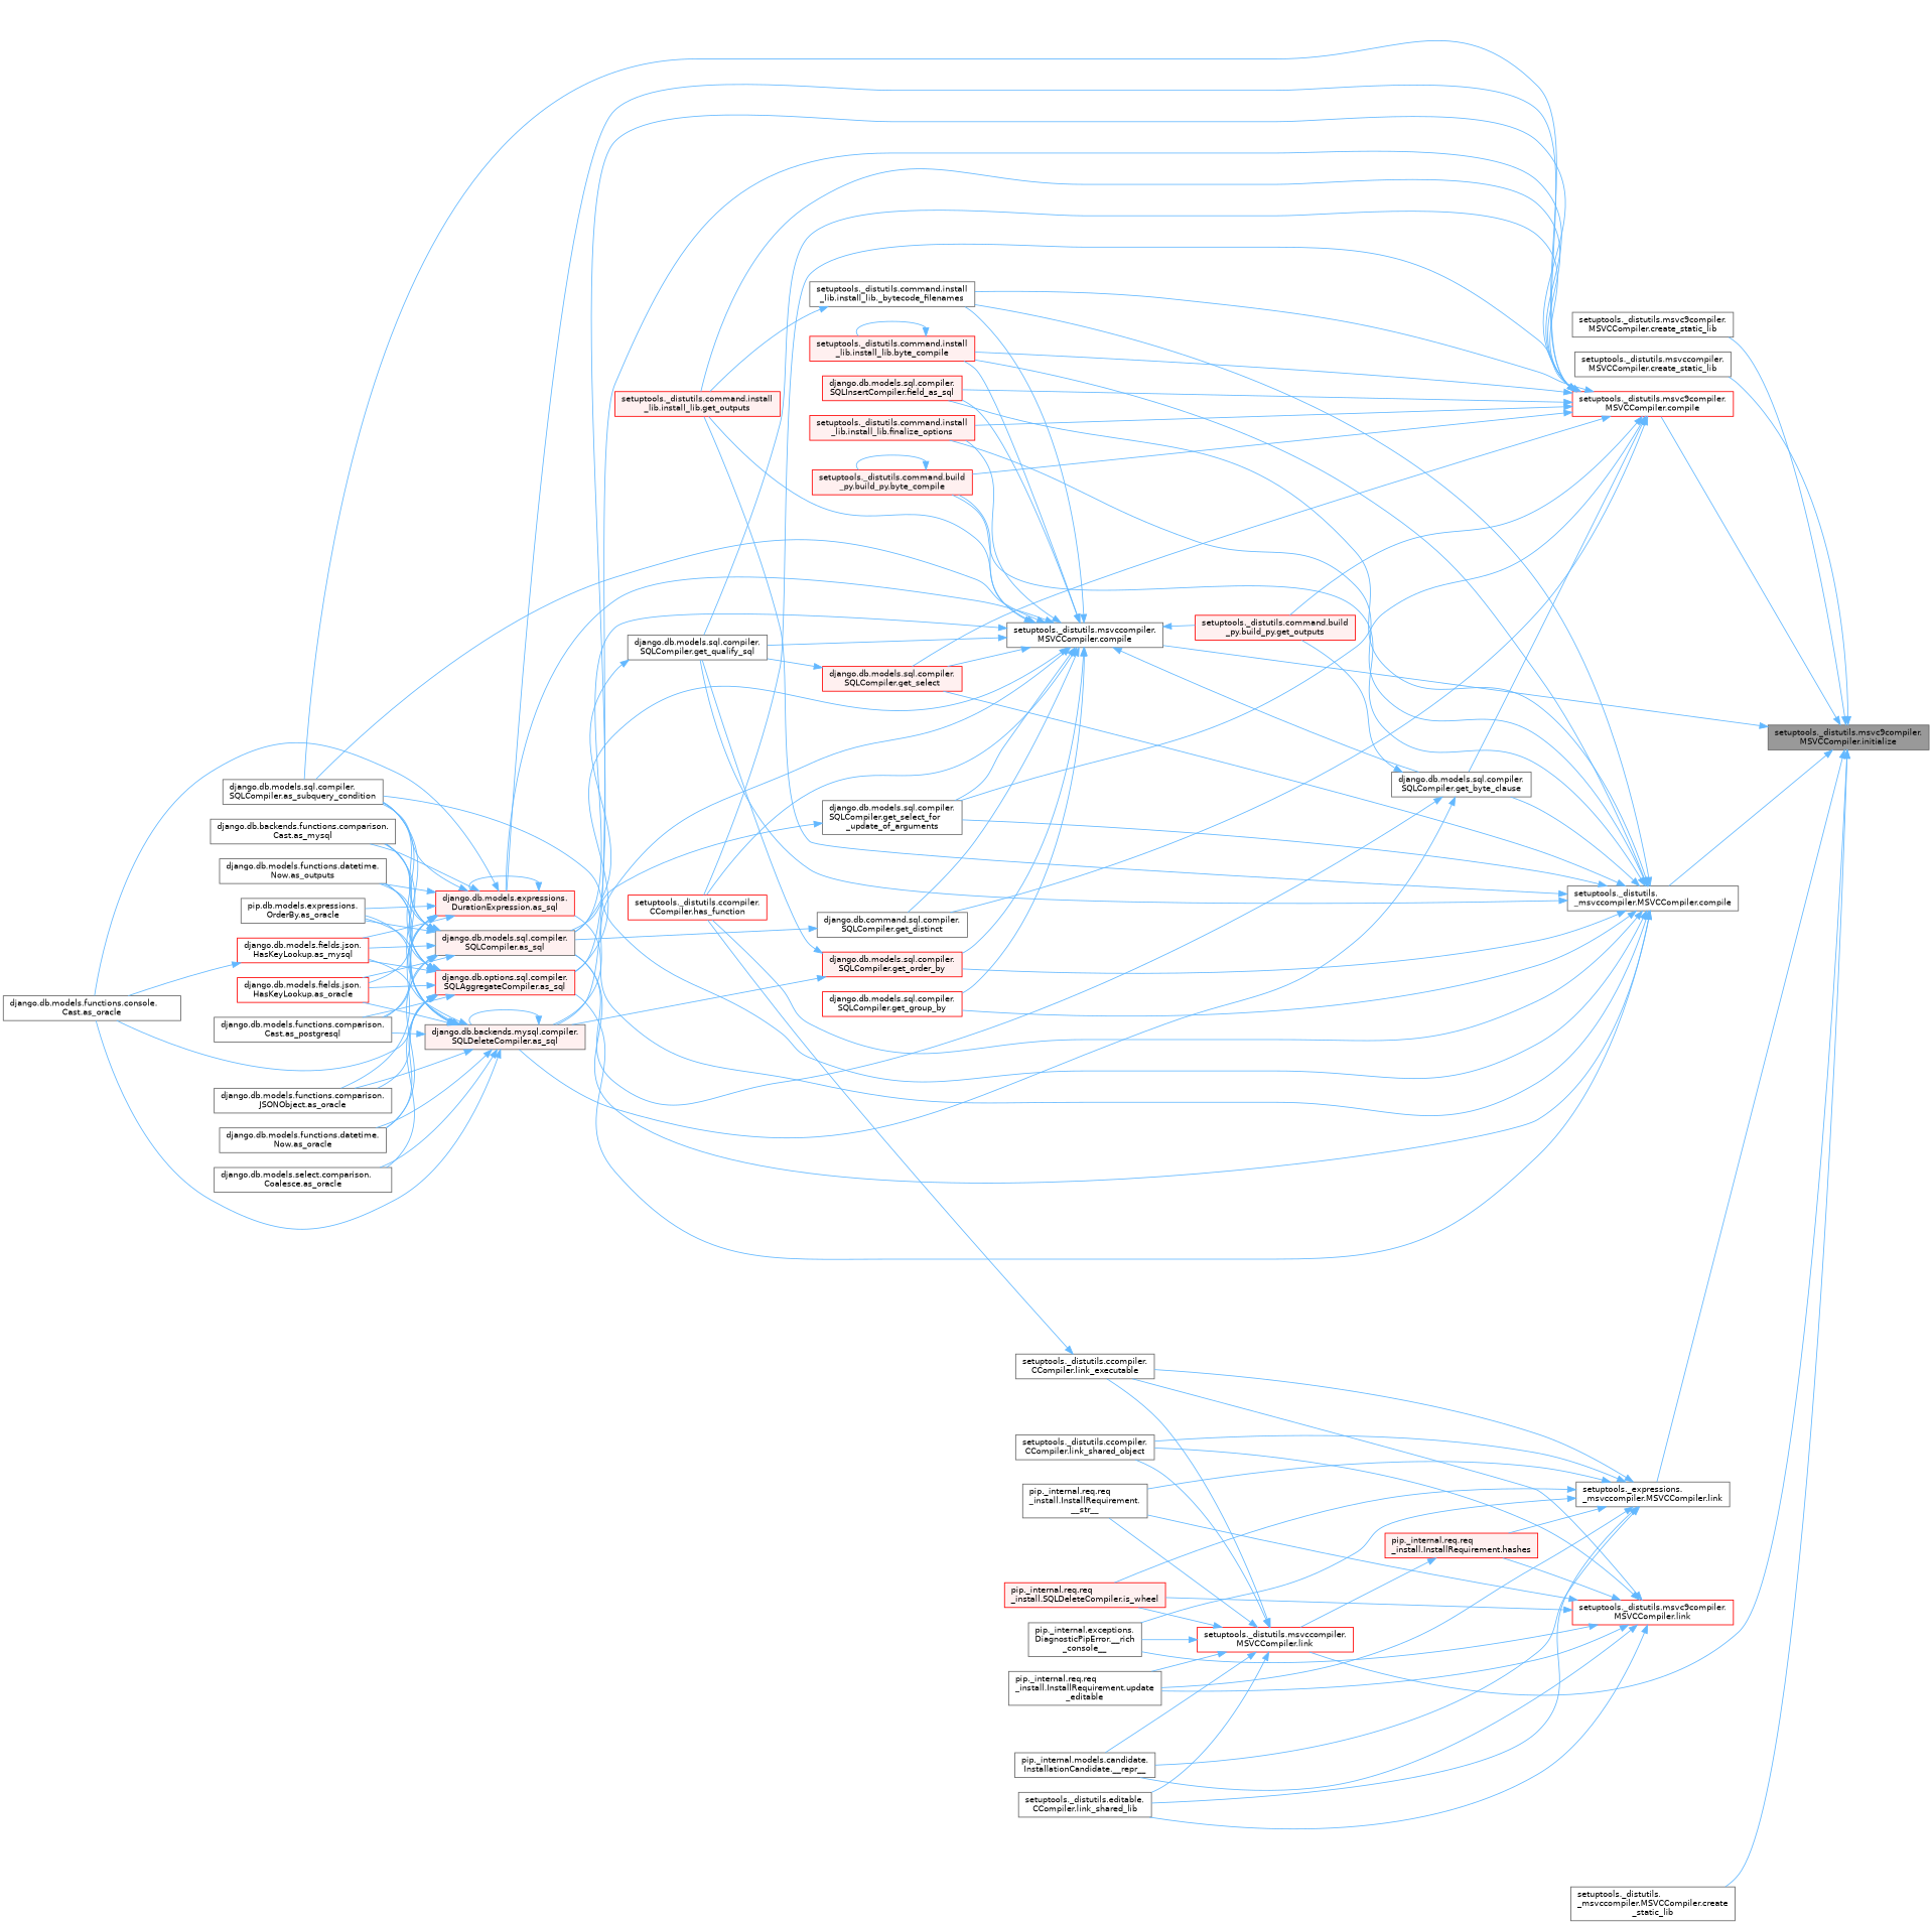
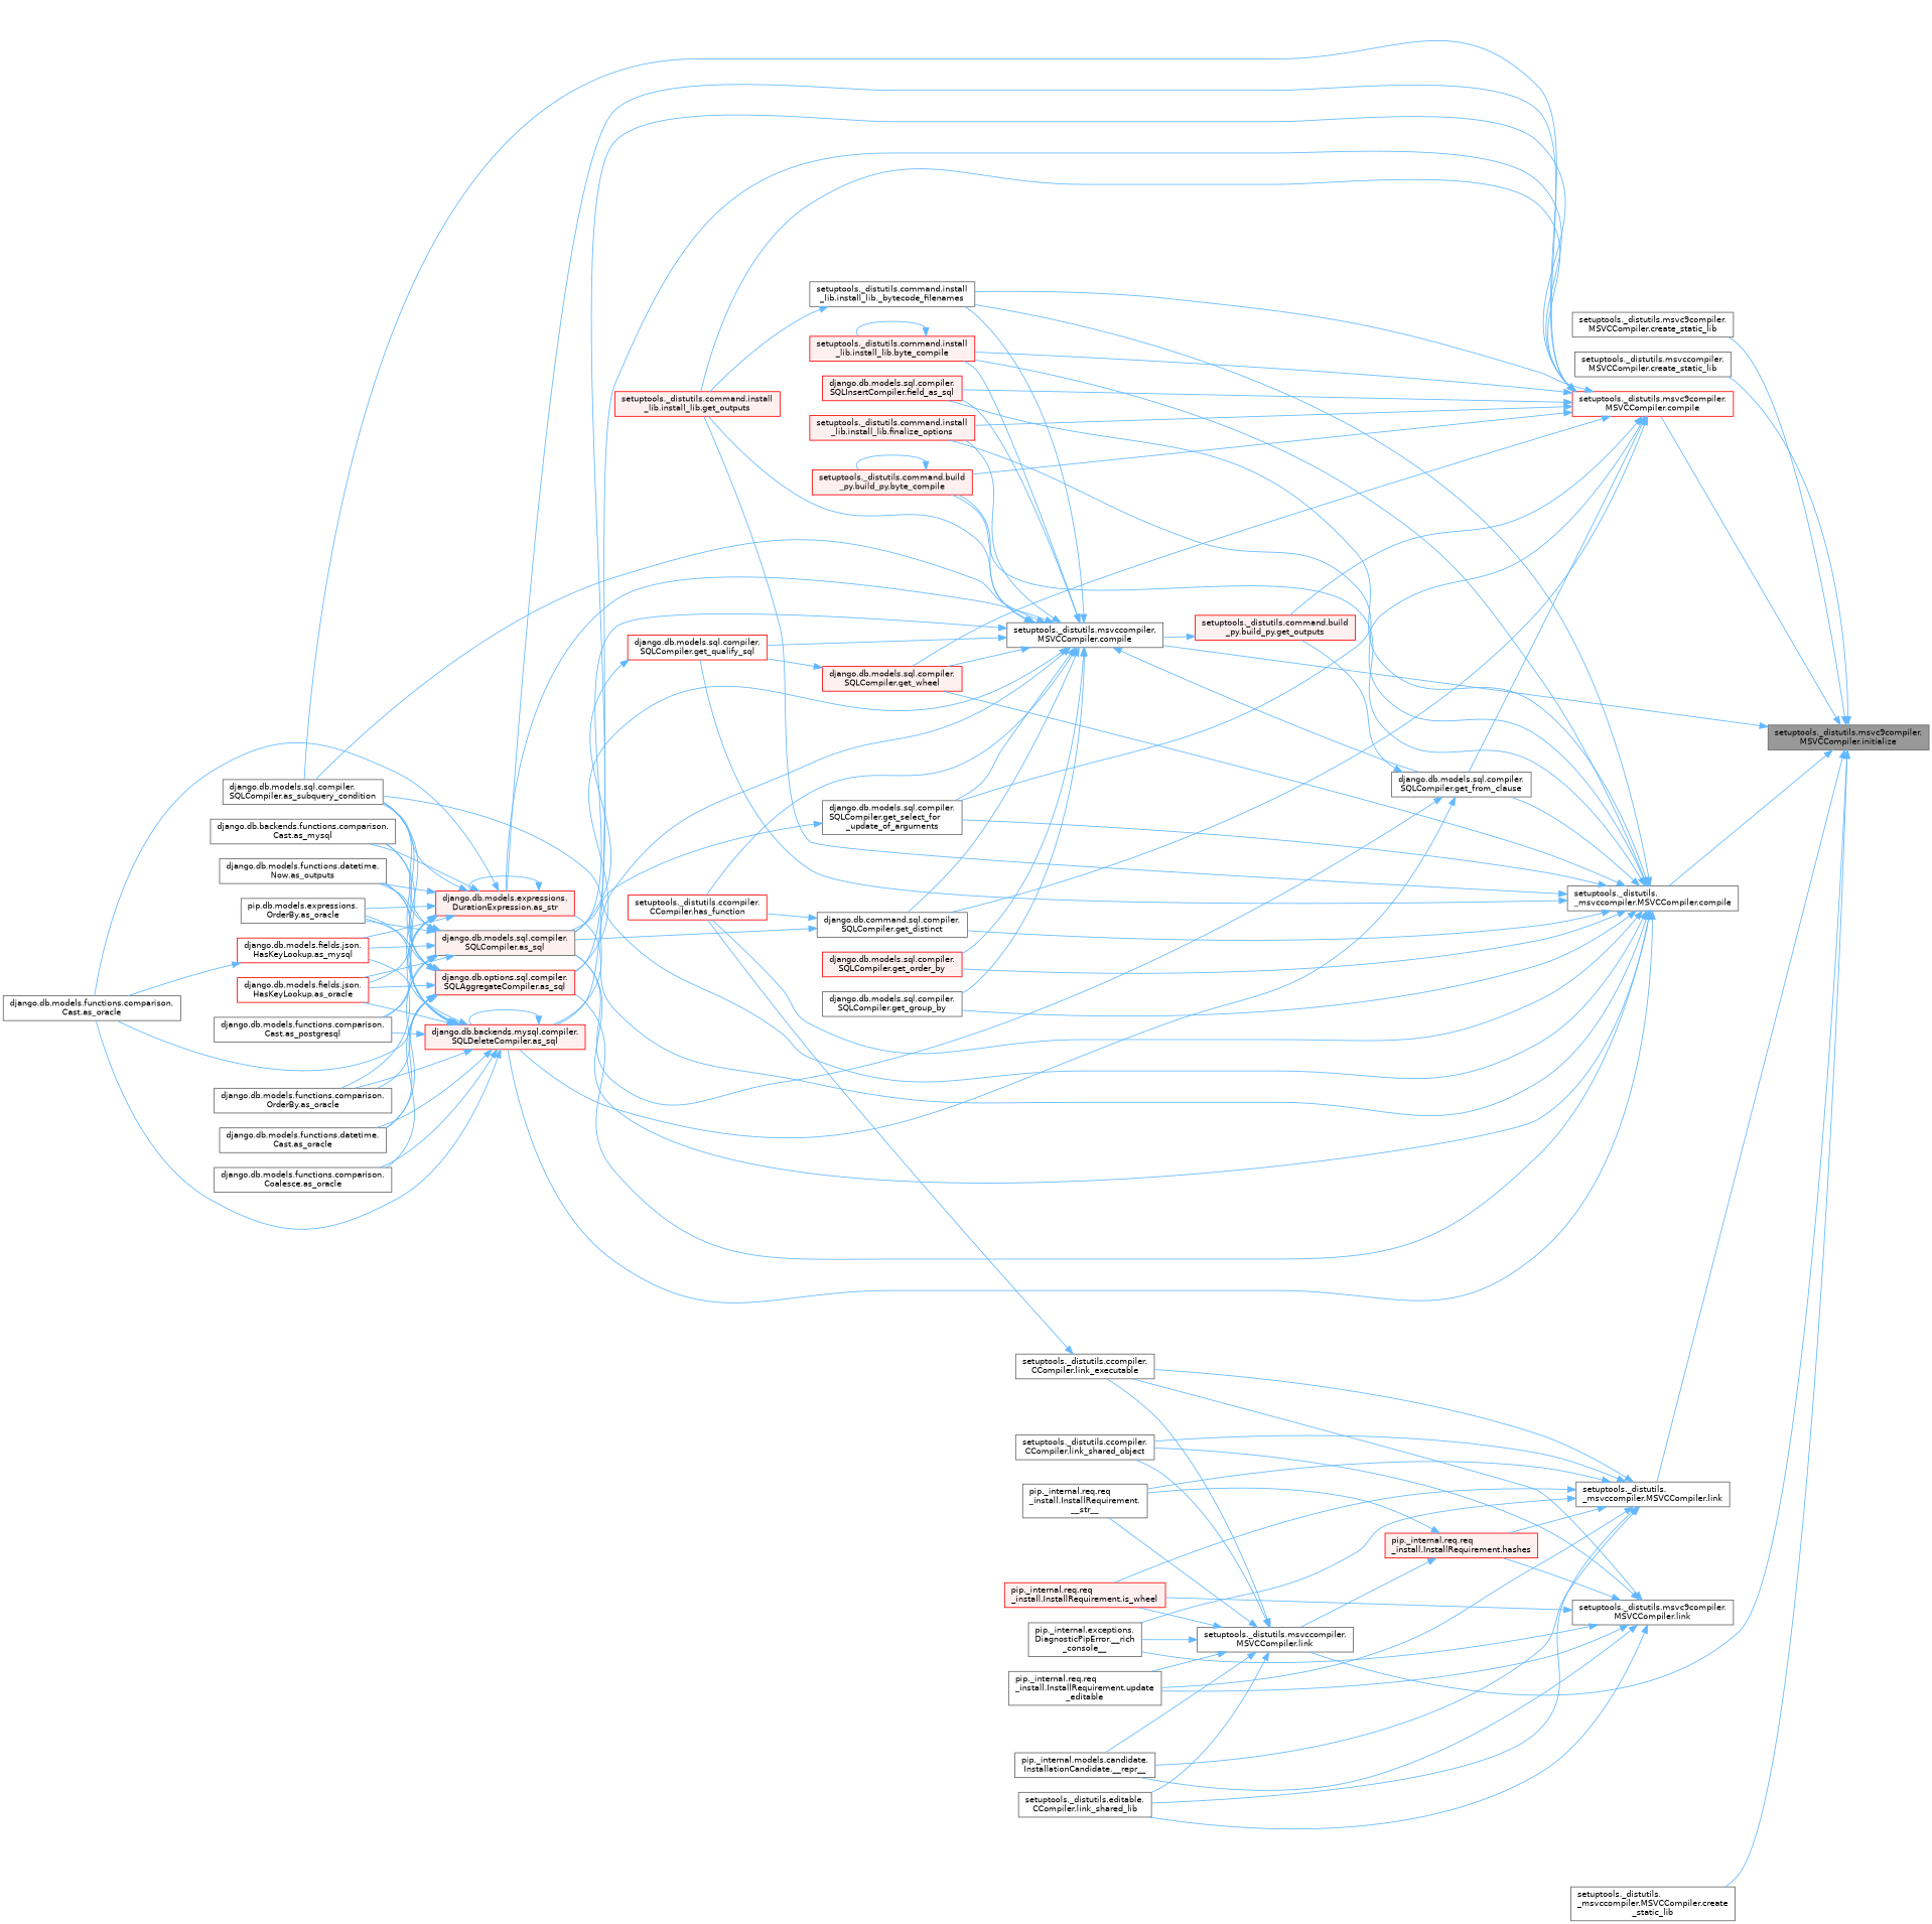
  digraph {
    rankdir=RL
    node [color=grey40 fillcolor=white fontname=Helvetica fontsize=10 shape=box style=filled]
    edge [color=steelblue1 dir=back fontname=Helvetica fontsize=10 labelfontname=Helvetica labelfontsize=10 style=solid]
    n1 [color=gray40 fillcolor=grey60 fontcolor=black height=0.2 label="setuptools._distutils.msvc9compiler.\lMSVCCompiler.initialize" width=0.4]
    n2 [height=0.2 label="setuptools._distutils.\l_msvccompiler.MSVCCompiler.compile" width=0.4]
    n3 [color=red height=0.2 label="setuptools._distutils.msvc9compiler.\lMSVCCompiler.compile" width=0.4]
    n4 [height=0.2 label="setuptools._distutils.msvccompiler.\lMSVCCompiler.compile" width=0.4]
    n5 [height=0.2 label="setuptools._distutils.\l_msvccompiler.MSVCCompiler.create\l_static_lib" width=0.4]
    n6 [height=0.2 label="setuptools._distutils.msvc9compiler.\lMSVCCompiler.create_static_lib" width=0.4]
    n7 [height=0.2 label="setuptools._distutils.msvccompiler.\lMSVCCompiler.create_static_lib" width=0.4]
-   n8 [height=0.2 label="setuptools._expressions.\l_msvccompiler.MSVCCompiler.link" width=0.4]
-   n9 [color=red height=0.2 label="setuptools._distutils.msvccompiler.\lMSVCCompiler.link" width=0.4]
+   n8 [height=0.2 label="setuptools._distutils.\l_msvccompiler.MSVCCompiler.link" width=0.4]
+   n9 [height=0.2 label="setuptools._distutils.msvccompiler.\lMSVCCompiler.link" width=0.4]
    n10 [height=0.2 label="setuptools._distutils.command.install\l_lib.install_lib._bytecode_filenames" width=0.4]
    n11 [color=red fillcolor="#FFF0F0" height=0.2 label="setuptools._distutils.command.install\l_lib.install_lib.get_outputs" width=0.4]
-   n12 [fillcolor="#FFF0F0" height=0.2 label="django.db.backends.mysql.compiler.\lSQLDeleteCompiler.as_sql" width=0.4]
+   n12 [color=red fillcolor="#FFF0F0" height=0.2 label="django.db.backends.mysql.compiler.\lSQLDeleteCompiler.as_sql" width=0.4]
    n13 [height=0.2 label="django.db.models.sql.compiler.\lSQLCompiler.as_subquery_condition" width=0.4]
-   n14 [color=red fillcolor="#FFF0F0" height=0.2 label="django.db.models.expressions.\lDurationExpression.as_sql" width=0.4]
+   n14 [color=red fillcolor="#FFF0F0" height=0.2 label="django.db.models.expressions.\lDurationExpression.as_str" width=0.4]
    n15 [color=red fillcolor="#FFF0F0" height=0.2 label="django.db.options.sql.compiler.\lSQLAggregateCompiler.as_sql" width=0.4]
    n16 [fillcolor="#FFF0F0" height=0.2 label="django.db.models.sql.compiler.\lSQLCompiler.as_sql" width=0.4]
    n17 [color=red fillcolor="#FFF0F0" height=0.2 label="setuptools._distutils.command.build\l_py.build_py.byte_compile" width=0.4]
    n18 [color=red fillcolor="#FFF0F0" height=0.2 label="setuptools._distutils.command.install\l_lib.install_lib.byte_compile" width=0.4]
    n19 [color=red fillcolor="#FFF0F0" height=0.2 label="django.db.models.sql.compiler.\lSQLInsertCompiler.field_as_sql" width=0.4]
    n20 [color=red fillcolor="#FFF0F0" height=0.2 label="setuptools._distutils.command.install\l_lib.install_lib.finalize_options" width=0.4]
    n21 [height=0.2 label="django.db.command.sql.compiler.\lSQLCompiler.get_distinct" width=0.4]
-   n22 [height=0.2 label="django.db.models.sql.compiler.\lSQLCompiler.get_byte_clause" width=0.4]
-   n23 [color=red height=0.2 label="django.db.models.sql.compiler.\lSQLCompiler.get_group_by" width=0.4]
+   n22 [height=0.2 label="django.db.models.sql.compiler.\lSQLCompiler.get_from_clause" width=0.4]
+   n23 [height=0.2 label="django.db.models.sql.compiler.\lSQLCompiler.get_group_by" width=0.4]
    n24 [color=red fillcolor="#FFF0F0" height=0.2 label="django.db.models.sql.compiler.\lSQLCompiler.get_order_by" width=0.4]
-   n25 [height=0.2 label="django.db.models.sql.compiler.\lSQLCompiler.get_qualify_sql" width=0.4]
-   n26 [color=red fillcolor="#FFF0F0" height=0.2 label="django.db.models.sql.compiler.\lSQLCompiler.get_select" width=0.4]
+   n25 [color=red height=0.2 label="django.db.models.sql.compiler.\lSQLCompiler.get_qualify_sql" width=0.4]
+   n26 [color=red fillcolor="#FFF0F0" height=0.2 label="django.db.models.sql.compiler.\lSQLCompiler.get_wheel" width=0.4]
    n27 [height=0.2 label="django.db.models.sql.compiler.\lSQLCompiler.get_select_for\l_update_of_arguments" width=0.4]
    n28 [color=red height=0.2 label="setuptools._distutils.ccompiler.\lCCompiler.has_function" width=0.4]
    n29 [color=red fillcolor="#FFF0F0" height=0.2 label="setuptools._distutils.command.build\l_py.build_py.get_outputs" width=0.4]
    n30 [height=0.2 label="pip._internal.models.candidate.\lInstallationCandidate.__repr__" width=0.4]
    n31 [height=0.2 label="pip._internal.exceptions.\lDiagnosticPipError.__rich\l_console__" width=0.4]
    n32 [height=0.2 label="pip._internal.req.req\l_install.InstallRequirement.\l__str__" width=0.4]
    n33 [color=red fillcolor="#FFF0F0" height=0.2 label="pip._internal.req.req\l_install.InstallRequirement.hashes" width=0.4]
-   n34 [color=red fillcolor="#FFF0F0" height=0.2 label="pip._internal.req.req\l_install.SQLDeleteCompiler.is_wheel" width=0.4]
+   n34 [color=red fillcolor="#FFF0F0" height=0.2 label="pip._internal.req.req\l_install.InstallRequirement.is_wheel" width=0.4]
    n35 [height=0.2 label="setuptools._distutils.ccompiler.\lCCompiler.link_executable" width=0.4]
    n36 [height=0.2 label="setuptools._distutils.editable.\lCCompiler.link_shared_lib" width=0.4]
    n37 [height=0.2 label="setuptools._distutils.ccompiler.\lCCompiler.link_shared_object" width=0.4]
    n38 [height=0.2 label="pip._internal.req.req\l_install.InstallRequirement.update\l_editable" width=0.4]
-   n39 [color=red height=0.2 label="setuptools._distutils.msvc9compiler.\lMSVCCompiler.link" width=0.4]
+   n39 [height=0.2 label="setuptools._distutils.msvc9compiler.\lMSVCCompiler.link" width=0.4]
    n40 [color=red height=0.2 label="django.db.models.fields.json.\lHasKeyLookup.as_mysql" width=0.4]
    n41 [height=0.2 label="django.db.backends.functions.comparison.\lCast.as_mysql" width=0.4]
    n42 [height=0.2 label="django.db.models.functions.datetime.\lNow.as_outputs" width=0.4]
    n43 [height=0.2 label="pip.db.models.expressions.\lOrderBy.as_oracle" width=0.4]
    n44 [color=red height=0.2 label="django.db.models.fields.json.\lHasKeyLookup.as_oracle" width=0.4]
-   n45 [height=0.2 label="django.db.models.functions.console.\lCast.as_oracle" width=0.4]
-   n46 [height=0.2 label="django.db.models.select.comparison.\lCoalesce.as_oracle" width=0.4]
-   n47 [height=0.2 label="django.db.models.functions.comparison.\lJSONObject.as_oracle" width=0.4]
-   n48 [height=0.2 label="django.db.models.functions.datetime.\lNow.as_oracle" width=0.4]
+   n45 [height=0.2 label="django.db.models.functions.comparison.\lCast.as_oracle" width=0.4]
+   n46 [height=0.2 label="django.db.models.functions.comparison.\lCoalesce.as_oracle" width=0.4]
+   n47 [height=0.2 label="django.db.models.functions.comparison.\lOrderBy.as_oracle" width=0.4]
+   n48 [height=0.2 label="django.db.models.functions.datetime.\lCast.as_oracle" width=0.4]
    n49 [height=0.2 label="django.db.models.functions.comparison.\lCast.as_postgresql" width=0.4]
    n1 -> n2
    n1 -> n3
    n1 -> n4
    n1 -> n5
    n1 -> n6
    n1 -> n7
    n1 -> n8
    n1 -> n9
    n2 -> n10
    n2 -> n11
-   n24 -> n12
+   n2 -> n12
    n2 -> n13
    n2 -> n14
    n2 -> n15
    n2 -> n16
    n2 -> n17
    n2 -> n18
    n2 -> n19
    n2 -> n20
+   n2 -> n21
    n2 -> n22
    n2 -> n23
    n2 -> n24
    n2 -> n25
    n2 -> n26
    n2 -> n27
    n2 -> n28
    n3 -> n10
    n3 -> n11
    n3 -> n12
    n3 -> n13
    n3 -> n14
    n3 -> n15
    n3 -> n17
    n3 -> n18
    n3 -> n19
    n3 -> n20
    n3 -> n21
    n3 -> n22
-   n3 -> n25
    n3 -> n26
    n3 -> n27
-   n3 -> n28
+   n21 -> n28
    n3 -> n29
    n4 -> n10
    n4 -> n11
    n4 -> n12
    n4 -> n13
    n4 -> n14
    n4 -> n15
    n4 -> n16
    n4 -> n17
    n4 -> n18
    n4 -> n19
    n4 -> n20
    n4 -> n21
    n4 -> n22
    n4 -> n23
    n4 -> n24
    n4 -> n25
    n4 -> n26
    n4 -> n27
    n4 -> n28
-   n4 -> n29
+   n29 -> n4
    n8 -> n30
    n8 -> n31
    n8 -> n32
    n8 -> n33
    n8 -> n34
    n8 -> n35
    n8 -> n36
    n8 -> n37
    n8 -> n38
    n9 -> n30
    n9 -> n31
    n9 -> n32
    n9 -> n34
    n9 -> n35
    n9 -> n36
    n9 -> n37
    n9 -> n38
    n10 -> n11
    n12 -> n12
    n12 -> n13
    n12 -> n40
    n12 -> n41
    n12 -> n42
    n12 -> n43
    n12 -> n44
    n12 -> n45
    n12 -> n46
    n12 -> n47
    n12 -> n48
    n12 -> n49
    n14 -> n13
    n14 -> n14
    n14 -> n40
    n14 -> n41
    n14 -> n42
    n14 -> n43
    n14 -> n44
    n14 -> n45
    n14 -> n47
    n14 -> n49
    n15 -> n13
-   n15 -> n40
    n15 -> n41
    n15 -> n42
    n15 -> n43
    n15 -> n44
    n15 -> n45
    n15 -> n46
    n15 -> n47
    n15 -> n48
-   n15 -> n49
    n16 -> n13
    n16 -> n40
-   n16 -> n41
    n16 -> n42
    n16 -> n43
    n16 -> n44
    n16 -> n48
    n16 -> n49
    n17 -> n17
    n18 -> n18
    n21 -> n16
    n22 -> n12
    n22 -> n16
    n22 -> n29
-   n24 -> n25
    n25 -> n16
    n26 -> n25
    n27 -> n16
    n33 -> n9
    n35 -> n28
    n39 -> n30
    n39 -> n31
-   n39 -> n32
+   n33 -> n32
    n39 -> n33
    n39 -> n34
    n39 -> n35
    n39 -> n36
    n39 -> n37
    n39 -> n38
    n40 -> n45
  }
